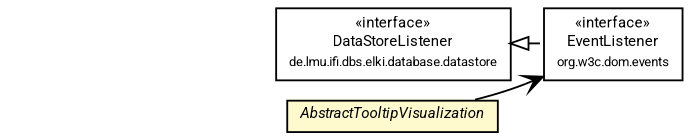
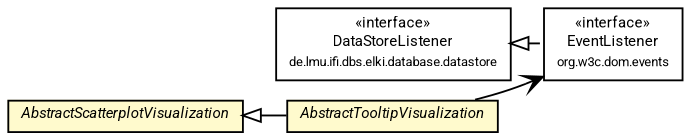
  digraph {
    nodesep=0.15
    rankdir=LR
    ranksep=0.25
    node [fontcolor=black fontname=Roboto fontsize=8 margin=0 shape=plaintext]
    edge [color=black fontname=Roboto fontsize=7 labelfontname=Roboto labelfontsize=7 arrowtail=empty dir=back]
    n1 [height=0 label=<<table title="de.lmu.ifi.dbs.elki.visualization.visualizers.scatterplot.AbstractTooltipVisualization" border="0" cellborder="1" cellspacing="0" cellpadding="2" bgcolor="lemonChiffon" href="AbstractTooltipVisualization.html" target="_parent"> 		<tr><td><table border="0" cellspacing="0" cellpadding="1"> 		<tr><td align="center" balign="center"> <font face="Roboto"><i>AbstractTooltipVisualization</i></font> </td></tr> 		</table></td></tr> 		</table>> width=0]
    n2 [height=0 label=<<table title="org.w3c.dom.events.EventListener" border="0" cellborder="1" cellspacing="0" cellpadding="2" href="http://docs.oracle.com/javase/7/docs/api/org/w3c/dom/events/EventListener.html" target="_parent"> 		<tr><td><table border="0" cellspacing="0" cellpadding="1"> 		<tr><td align="center" balign="center"> &#171;interface&#187; </td></tr> 		<tr><td align="center" balign="center"> <font face="Roboto">EventListener</font> </td></tr> 		<tr><td align="center" balign="center"> <font face="Roboto" point-size="7.0">org.w3c.dom.events</font> </td></tr> 		</table></td></tr> 		</table>> width=0]
+   n3 [height=0 label=<<table title="de.lmu.ifi.dbs.elki.visualization.visualizers.scatterplot.AbstractScatterplotVisualization" border="0" cellborder="1" cellspacing="0" cellpadding="2" bgcolor="LemonChiffon" href="AbstractScatterplotVisualization.html" target="_parent"> 		<tr><td><table border="0" cellspacing="0" cellpadding="1"> 		<tr><td align="center" balign="center"> <font face="Roboto"><i>AbstractScatterplotVisualization</i></font> </td></tr> 		</table></td></tr> 		</table>> width=0]
    n4 [height=0 label=<<table title="de.lmu.ifi.dbs.elki.database.datastore.DataStoreListener" border="0" cellborder="1" cellspacing="0" cellpadding="2" href="../../../database/datastore/DataStoreListener.html" target="_parent"> 		<tr><td><table border="0" cellspacing="0" cellpadding="1"> 		<tr><td align="center" balign="center"> &#171;interface&#187; </td></tr> 		<tr><td align="center" balign="center"> <font face="Roboto">DataStoreListener</font> </td></tr> 		<tr><td align="center" balign="center"> <font face="Roboto" point-size="7.0">de.lmu.ifi.dbs.elki.database.datastore</font> </td></tr> 		</table></td></tr> 		</table>> width=0]
    n1 -> n2 [arrowhead=open weight=1 arrowtail="" dir=""]
+   n3 -> n1 [weight=10]
    n4 -> n2 [style=dashed weight=9]
  }
